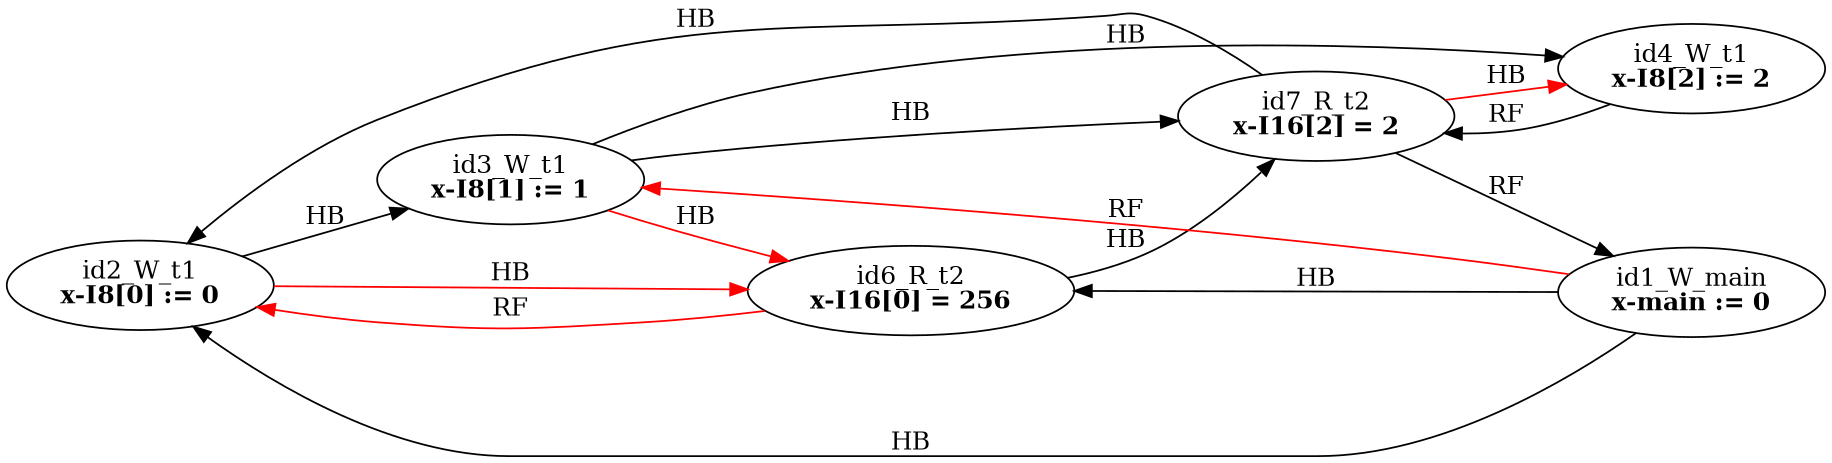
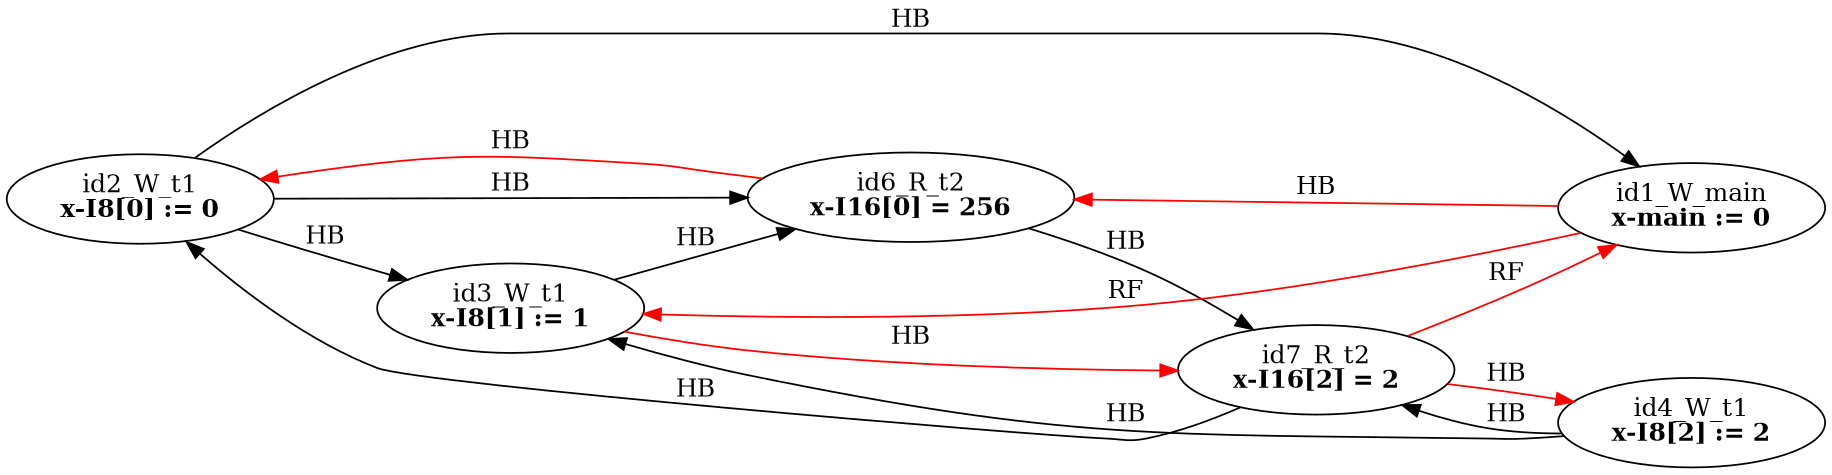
  digraph {
    rankdir=LR
    splines=true
    edge [color=black]
    n1 [label=<id2_W_t1<br/><B>x-I8[0] := 0</B>>]
    n2 [label=<id3_W_t1<br/><B>x-I8[1] := 1</B>>]
    n3 [label=<id6_R_t2<br/><B>x-I16[0] = 256</B>>]
    n4 [label=<id7_R_t2<br/><B>x-I16[2] = 2</B>>]
    n5 [label=<id4_W_t1<br/><B>x-I8[2] := 2</B>>]
    n6 [label=<id1_W_main<br/><B>x-main := 0</B>>]
    n1 -> n2 [label=HB]
-   n1 -> n3 [color=red label=HB]
-   n2 -> n3 [color=red label=HB]
-   n2 -> n4 [label=HB]
-   n2 -> n5 [label=HB]
-   n3 -> n1 [color=red label=RF]
+   n1 -> n3 [label=HB]
+   n2 -> n3 [label=HB]
+   n2 -> n4 [color=red label=HB]
+   n5 -> n2 [label=HB]
+   n3 -> n1 [color=red label=HB]
    n3 -> n4 [label=HB]
    n4 -> n1 [label=HB]
    n4 -> n5 [color=red label=HB]
-   n4 -> n6 [label=RF]
-   n5 -> n4 [label=RF]
-   n6 -> n1 [label=HB]
+   n4 -> n6 [color=red label=RF]
+   n5 -> n4 [label=HB]
+   n1 -> n6 [label=HB]
    n6 -> n2 [color=red label=RF]
-   n6 -> n3 [label=HB]
+   n6 -> n3 [color=red label=HB]
  }
